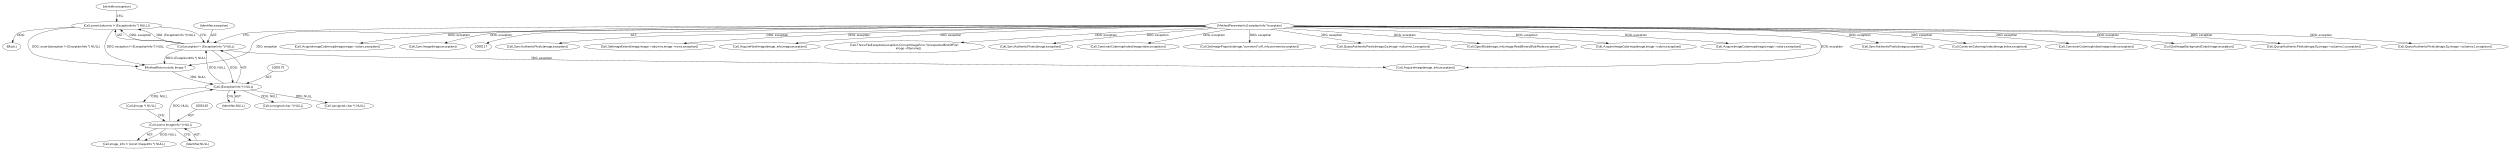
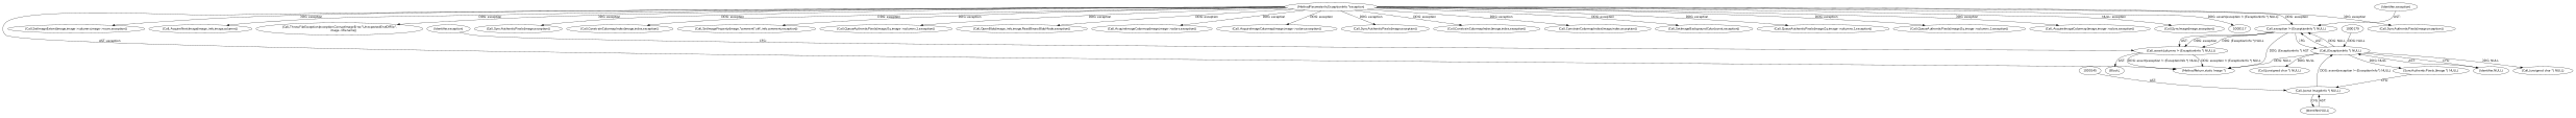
  digraph {
    fontname=Nunito
    node [fontname=Nunito]
    edge [fontname=Nunito]
    n1 [label="(Call,assert(columns != (ExceptionInfo *) NULL))"]
    n2 [label="(Call,exception != (ExceptionInfo *) NULL)"]
    n3 [label="(Block,)"]
    n4 [label="(MethodReturn,static Image *)"]
    n5 [label="(Call,(ExceptionInfo *) NULL)"]
-   n6 [label="(Call,AcquireImage(image_info,exception))"]
-   n7 [label="(Call,(Image *) NULL)"]
+   n7 [label="(SyncAuthenticPixels,(Image *) NULL)"]
    n8 [label="(Identifier,NULL)"]
    n9 [label="(Call,(unsigned char *) NULL)"]
    n10 [label="(Call,(unsigned char *) NULL)"]
    n11 [label="(MethodParameterIn,ExceptionInfo *exception)"]
    n12 [label="(Call,SyncAuthenticPixels(image,exception))"]
    n13 [label="(Call,SetImageExtent(image,image->columns,image->rows,exception))"]
-   n14 [label="(Call,AcquireNextImage(image_info,image,exception))"]
+   n14 [label="(Call,AcquireNextImage(image_info,image,columns))"]
    n15 [label="(Call,ThrowFileException(exception,CorruptImageError,\"UnexpectedEndOfFile\",\n          image->filename))"]
    n16 [label="(Call,SyncAuthenticPixels(image,exception))"]
    n17 [label="(Call,ConstrainColormapIndex(image,index,exception))"]
    n18 [label="(Call,SetImageProperty(image,\"comment\",viff_info.comment,exception))"]
    n19 [label="(Call,QueueAuthenticPixels(image,0,y,image->columns,1,exception))"]
    n20 [label="(Call,OpenBlob(image_info,image,ReadBinaryBlobMode,exception))"]
    n21 [label="(Call,AcquireImageColormap(image,image->colors,exception))"]
    n22 [label="(Call,AcquireImageColormap(image,image->colors,exception))"]
    n23 [label="(Call,SyncAuthenticPixels(image,exception))"]
    n24 [label="(Call,ConstrainColormapIndex(image,index,exception))"]
    n25 [label="(Call,ConstrainColormapIndex(image,index,exception))"]
-   n26 [label="(Call,SetImageBackgroundColor(image,exception))"]
+   n26 [label="(Call,SetImageBackgroundColor(const,exception))"]
    n27 [label="(Call,QueueAuthenticPixels(image,0,y,image->columns,1,exception))"]
    n28 [label="(Call,QueueAuthenticPixels(image,0,y,image->columns,1,exception))"]
    n29 [label="(Call,AcquireImageColormap(image,image->colors,exception))"]
    n30 [label="(Call,SyncImage(image,exception))"]
    1000117
    n32 [label="(Call,(const ImageInfo *) NULL)"]
-   n33 [label="(Call,image_info != (const ImageInfo *) NULL)"]
    n34 [label="(Identifier,NULL)"]
    n35 [label="(Identifier,exception)"]
    n36 [label="(Identifier,exception)"]
    n37 [label=1000179]
    1000145
-   n1 -> n2 [label="CFG: "]
-   n1 -> n3 [label="DDG: "]
+   n1 -> n3 [label="AST: "]
    n1 -> n4 [label="DDG: assert(exception != (ExceptionInfo *) NULL)"]
    n1 -> n4 [label="DDG: exception != (ExceptionInfo *) NULL"]
    n2 -> n1 [label="AST: "]
    n2 -> n1 [label="DDG: exception"]
    n2 -> n1 [label="DDG: (ExceptionInfo *) NULL"]
-   n2 -> n4 [label="DDG: (ExceptionInfo *) NULL"]
-   n2 -> n5 [label="DDG: "]
-   n2 -> n6 [label="DDG: exception"]
+   n2 -> n4 [label="DDG: (ExceptionInfo *) AST"]
+   n2 -> n5 [label="CFG: "]
    n5 -> n2 [label="AST: "]
    n5 -> n2 [label="DDG: NULL"]
-   n4 -> n5 [label="DDG: NULL"]
+   n5 -> n4 [label="DDG: NULL"]
    n5 -> n7 [label="DDG: NULL"]
    n5 -> n8 [label="CFG: "]
    n5 -> n9 [label="DDG: NULL"]
    n5 -> n10 [label="DDG: NULL"]
    n7 -> n32 [label="CFG: "]
    n8 -> n5 [label="AST: "]
-   n11 -> n2 [label="CFG: "]
-   n11 -> n4 [label="DDG: exception"]
-   n11 -> n6 [label="DDG: exception"]
+   n11 -> n2 [label="DDG: exception"]
+   n11 -> n4 [label="AST: exception"]
    n11 -> n12 [label="DDG: exception"]
    n11 -> n13 [label="DDG: exception"]
    n11 -> n14 [label="DDG: exception"]
    n11 -> n15 [label="DDG: exception"]
    n11 -> n16 [label="DDG: exception"]
    n11 -> n17 [label="DDG: exception"]
    n11 -> n18 [label="DDG: exception"]
    n11 -> n19 [label="DDG: exception"]
    n11 -> n20 [label="DDG: exception"]
    n11 -> n21 [label="DDG: exception"]
    n11 -> n22 [label="DDG: exception"]
    n11 -> n23 [label="DDG: exception"]
    n11 -> n24 [label="DDG: exception"]
    n11 -> n25 [label="DDG: exception"]
    n11 -> n26 [label="DDG: exception"]
    n11 -> n27 [label="DDG: exception"]
    n11 -> n28 [label="DDG: exception"]
    n11 -> n29 [label="DDG: exception"]
-   n11 -> n30 [label="DDG: exception"]
-   n11 -> 1000117 [label="AST: "]
-   n32 -> n5 [label="DDG: NULL"]
-   n32 -> n33 [label="AST: "]
-   n32 -> n33 [label="DDG: NULL"]
+   n11 -> n30 [label="NULL: exception"]
+   n11 -> 1000117 [label="DDG: assert(exception != (ExceptionInfo *) NULL)"]
+   n32 -> n5 [label="DDG: assert(exception != (ExceptionInfo *) NULL)"]
    n32 -> n34 [label="CFG: "]
    n34 -> n32 [label="AST: "]
    n35 -> n2 [label="AST: "]
    n36 -> n1 [label="CFG: "]
-   n37 -> n5 [label="AST: "]
+   n37 -> n5 [label="DDG: NULL"]
    1000145 -> n32 [label="AST: "]
  }
